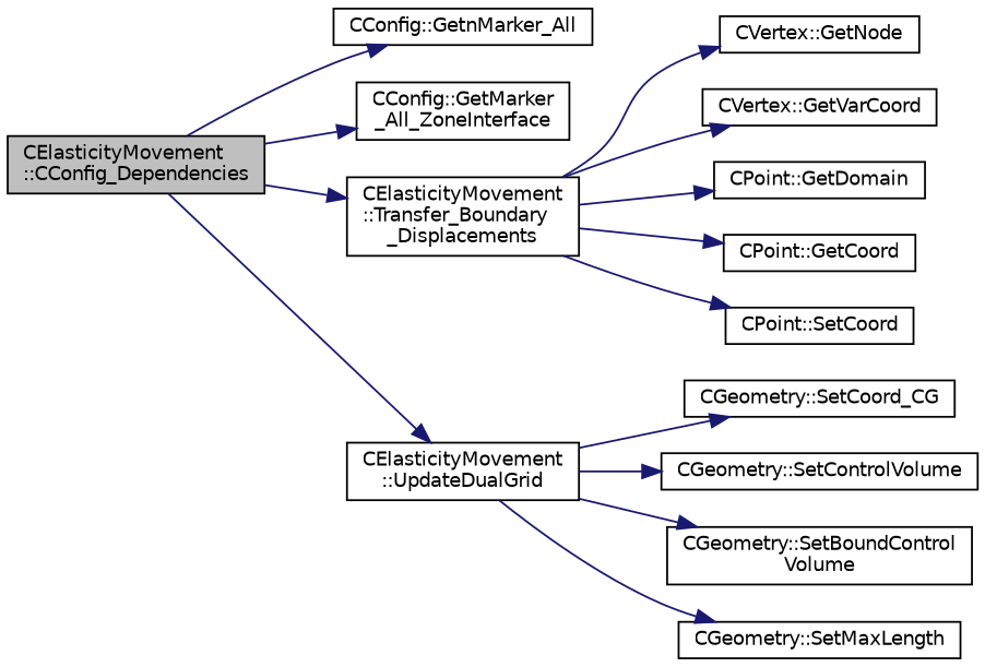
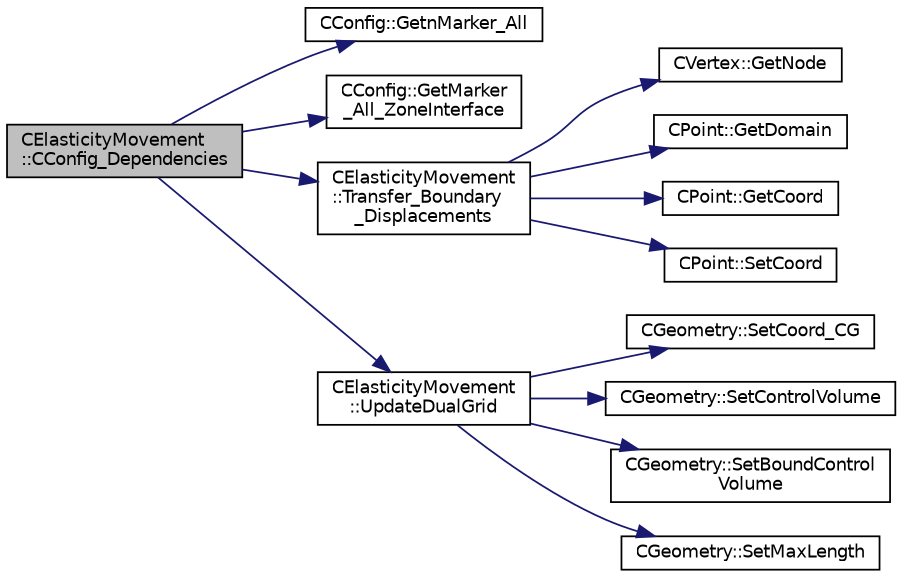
  digraph {
    rankdir=LR
    node [color=black fillcolor=white fontname=Helvetica fontsize=10 shape=record style=filled]
    edge [color=midnightblue fontname=Helvetica fontsize=10 labelfontname=Helvetica labelfontsize=10 style=solid]
    n1 [fillcolor=grey75 fontcolor=black height=0.2 label="CElasticityMovement\l::CConfig_Dependencies" width=0.4]
    n2 [height=0.2 label="CConfig::GetnMarker_All" width=0.4]
    n3 [height=0.2 label="CConfig::GetMarker\l_All_ZoneInterface" width=0.4]
    n4 [height=0.2 label="CElasticityMovement\l::Transfer_Boundary\l_Displacements" width=0.4]
    n5 [height=0.2 label="CElasticityMovement\l::UpdateDualGrid" width=0.4]
    n6 [height=0.2 label="CVertex::GetNode" width=0.4]
-   n7 [height=0.2 label="CVertex::GetVarCoord" width=0.4]
    n8 [height=0.2 label="CPoint::GetDomain" width=0.4]
    n9 [height=0.2 label="CPoint::GetCoord" width=0.4]
    n10 [height=0.2 label="CPoint::SetCoord" width=0.4]
    n11 [height=0.2 label="CGeometry::SetCoord_CG" width=0.4]
    n12 [height=0.2 label="CGeometry::SetControlVolume" width=0.4]
    n13 [height=0.2 label="CGeometry::SetBoundControl\lVolume" width=0.4]
    n14 [height=0.2 label="CGeometry::SetMaxLength" width=0.4]
    n1 -> n2
    n1 -> n3
    n1 -> n4
    n1 -> n5
    n4 -> n6
-   n4 -> n7
    n4 -> n8
    n4 -> n9
    n4 -> n10
    n5 -> n11
    n5 -> n12
    n5 -> n13
    n5 -> n14
  }
